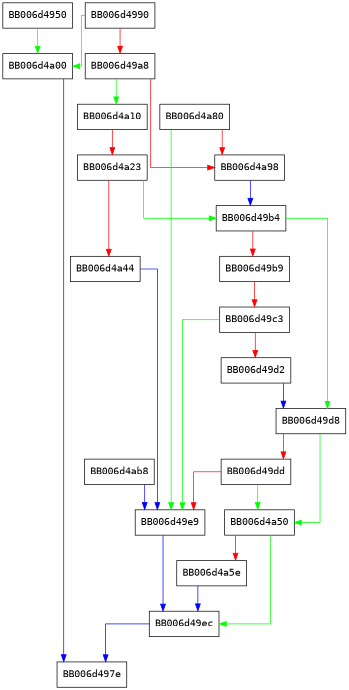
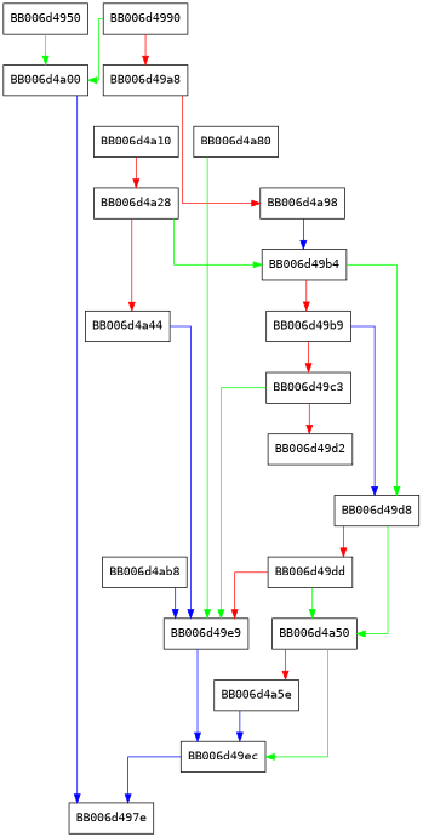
  digraph {
    fontname="DejaVu Sans Mono"
    splines=ortho
    node [fontname="DejaVu Sans Mono" shape=box]
    edge [color=red fontname="DejaVu Sans Mono"]
    BB006d4950
    BB006d4a00
    BB006d497e
    BB006d4990
    BB006d49a8
    BB006d4a10
    BB006d4a98
-   BB006d4a23
+   BB006d4a23 [label=BB006d4a28]
    BB006d49b4
    BB006d49d8
    BB006d49b9
    BB006d4a80
    BB006d49e9
    BB006d4a44
    BB006d4a50
    BB006d49dd
    BB006d49c3
    BB006d49ec
    BB006d4a5e
    BB006d49d2
    n21 [label=BB006d4ab8]
    BB006d4950 -> BB006d4a00 [color=green]
    BB006d4a00 -> BB006d497e [color=blue]
    BB006d4990 -> BB006d4a00 [color=green]
    BB006d4990 -> BB006d49a8
-   BB006d49a8 -> BB006d4a10 [color=green]
    BB006d49a8 -> BB006d4a98
    BB006d4a10 -> BB006d4a23
    BB006d4a98 -> BB006d49b4 [color=blue]
    BB006d4a23 -> BB006d49b4 [color=green]
    BB006d4a23 -> BB006d4a44
    BB006d49b4 -> BB006d49d8 [color=green]
    BB006d49b4 -> BB006d49b9
    BB006d49d8 -> BB006d4a50 [color=green]
    BB006d49d8 -> BB006d49dd
    BB006d49b9 -> BB006d49c3
-   BB006d4a80 -> BB006d4a98
    BB006d4a80 -> BB006d49e9 [color=green]
    BB006d49e9 -> BB006d49ec [color=blue]
    BB006d4a44 -> BB006d49e9 [color=blue]
    BB006d4a50 -> BB006d49ec [color=green]
    BB006d4a50 -> BB006d4a5e
    BB006d49dd -> BB006d49e9
    BB006d49dd -> BB006d4a50 [color=green]
    BB006d49c3 -> BB006d49e9 [color=green]
    BB006d49c3 -> BB006d49d2
    BB006d49ec -> BB006d497e [color=blue]
    BB006d4a5e -> BB006d49ec [color=blue]
-   BB006d49d2 -> BB006d49d8 [color=blue]
+   BB006d49b9 -> BB006d49d8 [color=blue]
    n21 -> BB006d49e9 [color=blue]
  }
